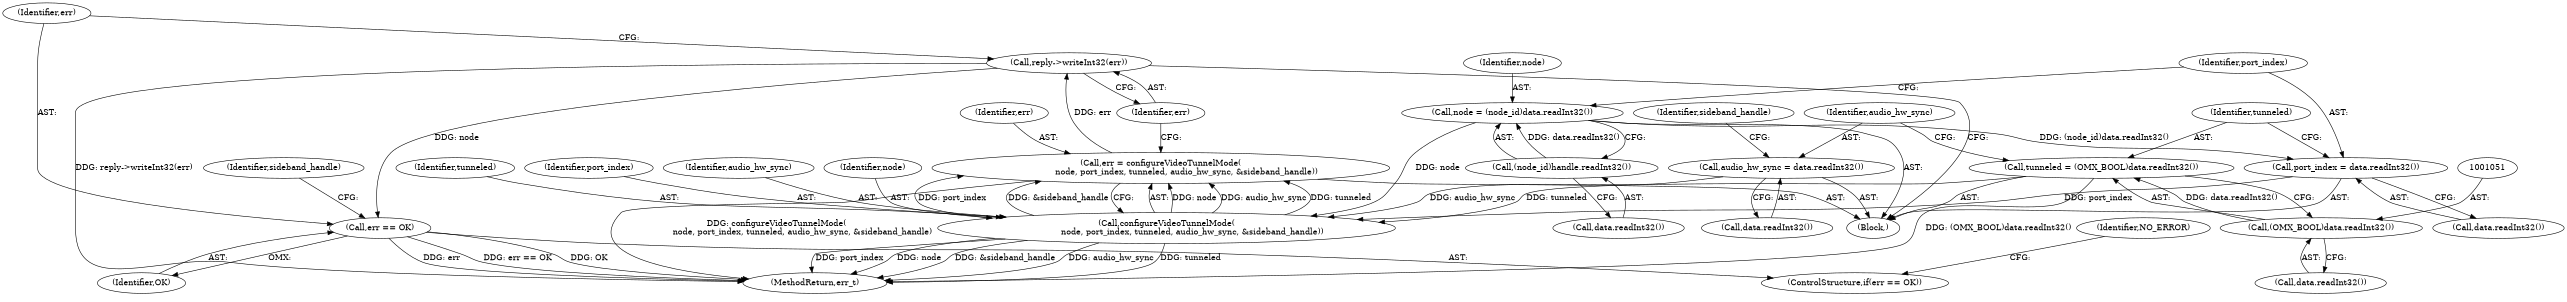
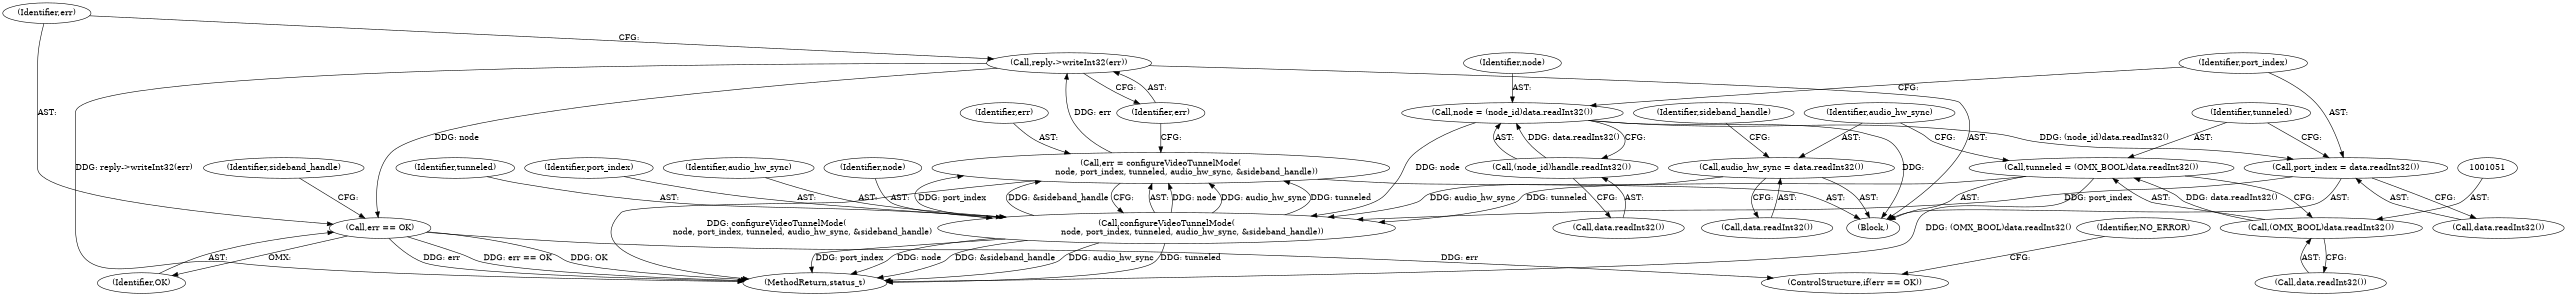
  digraph {
    n1 [label="(Call,reply->writeInt32(err))"]
    n2 [label="(Call,err == OK)"]
    n3 [label="(Block,)"]
    n4 [label="(Identifier,err)"]
-   n5 [label="(MethodReturn,err_t)"]
+   n5 [label="(MethodReturn,status_t)"]
    n6 [label="(ControlStructure,if(err == OK))"]
    n7 [label="(Identifier,OK)"]
    n8 [label="(Call,err = configureVideoTunnelMode(\n                    node, port_index, tunneled, audio_hw_sync, &sideband_handle))"]
    n9 [label="(Call,configureVideoTunnelMode(\n                    node, port_index, tunneled, audio_hw_sync, &sideband_handle))"]
    n10 [label="(Call,node = (node_id)data.readInt32())"]
    n11 [label="(Call,(node_id)handle.readInt32())"]
    n12 [label="(Call,port_index = data.readInt32())"]
    n13 [label="(Call,data.readInt32())"]
    n14 [label="(Call,data.readInt32())"]
    n15 [label="(Call,tunneled = (OMX_BOOL)data.readInt32())"]
    n16 [label="(Call,(OMX_BOOL)data.readInt32())"]
    n17 [label="(Call,data.readInt32())"]
    n18 [label="(Call,audio_hw_sync = data.readInt32())"]
    n19 [label="(Call,data.readInt32())"]
    n20 [label="(Identifier,node)"]
    n21 [label="(Identifier,sideband_handle)"]
    n22 [label="(Identifier,NO_ERROR)"]
    n23 [label="(Identifier,tunneled)"]
    n24 [label="(Identifier,audio_hw_sync)"]
    n25 [label="(Identifier,port_index)"]
    n26 [label="(Identifier,err)"]
    n27 [label="(Identifier,tunneled)"]
    n28 [label="(Identifier,node)"]
    n29 [label="(Identifier,port_index)"]
    n30 [label="(Identifier,sideband_handle)"]
    n31 [label="(Identifier,err)"]
    n32 [label="(Identifier,audio_hw_sync)"]
    1001051
    n1 -> n2 [label="DDG: node"]
-   n1 -> n3 [label="CFG: "]
+   n1 -> n3 [label="AST: "]
    n1 -> n4 [label="CFG: "]
    n1 -> n5 [label="DDG: reply->writeInt32(err)"]
    n2 -> n5 [label="DDG: err"]
    n2 -> n5 [label="DDG: err == OK"]
    n2 -> n5 [label="DDG: OK"]
-   n2 -> n6 [label="AST: "]
+   n2 -> n6 [label="DDG: err"]
    n2 -> n7 [label="OMX: "]
    n4 -> n1 [label="AST: "]
    n4 -> n8 [label="CFG: "]
    n7 -> n2 [label="AST: "]
    n8 -> n1 [label="DDG: err"]
    n8 -> n3 [label="AST: "]
    n8 -> n5 [label="DDG: configureVideoTunnelMode(\n                    node, port_index, tunneled, audio_hw_sync, &sideband_handle)"]
    n8 -> n9 [label="CFG: "]
    n9 -> n5 [label="DDG: port_index"]
    n9 -> n5 [label="DDG: node"]
    n9 -> n5 [label="DDG: &sideband_handle"]
    n9 -> n5 [label="DDG: audio_hw_sync"]
    n9 -> n5 [label="DDG: tunneled"]
    n9 -> n8 [label="AST: "]
    n9 -> n8 [label="DDG: node"]
    n9 -> n8 [label="DDG: audio_hw_sync"]
    n9 -> n8 [label="DDG: tunneled"]
    n9 -> n8 [label="DDG: port_index"]
    n9 -> n8 [label="DDG: &sideband_handle"]
-   n10 -> n3 [label="AST: "]
+   n10 -> n3 [label="DDG: "]
    n10 -> n9 [label="DDG: node"]
    n10 -> n11 [label="CFG: "]
    n10 -> n12 [label="DDG: (node_id)data.readInt32()"]
    n11 -> n10 [label="AST: "]
    n11 -> n10 [label="DDG: data.readInt32()"]
    n11 -> n13 [label="CFG: "]
    n12 -> n3 [label="AST: "]
    n12 -> n9 [label="DDG: port_index"]
    n12 -> n14 [label="CFG: "]
    n13 -> n11 [label="AST: "]
    n14 -> n12 [label="AST: "]
    n15 -> n3 [label="AST: "]
    n15 -> n5 [label="DDG: (OMX_BOOL)data.readInt32()"]
    n15 -> n9 [label="DDG: tunneled"]
    n15 -> n16 [label="CFG: "]
    n16 -> n15 [label="AST: "]
    n16 -> n15 [label="DDG: data.readInt32()"]
    n16 -> n17 [label="CFG: "]
    n17 -> n16 [label="AST: "]
    n18 -> n3 [label="AST: "]
    n18 -> n9 [label="DDG: audio_hw_sync"]
    n18 -> n19 [label="CFG: "]
    n19 -> n18 [label="AST: "]
    n20 -> n9 [label="AST: "]
    n21 -> n18 [label="CFG: "]
    n22 -> n6 [label="CFG: "]
    n23 -> n9 [label="AST: "]
    n24 -> n15 [label="CFG: "]
    n24 -> n18 [label="AST: "]
    n25 -> n10 [label="CFG: "]
    n25 -> n12 [label="AST: "]
    n26 -> n1 [label="CFG: "]
    n26 -> n2 [label="AST: "]
    n27 -> n12 [label="CFG: "]
    n27 -> n15 [label="AST: "]
    n28 -> n10 [label="AST: "]
    n29 -> n9 [label="AST: "]
    n30 -> n2 [label="CFG: "]
    n31 -> n8 [label="AST: "]
    n32 -> n9 [label="AST: "]
    1001051 -> n16 [label="AST: "]
  }
